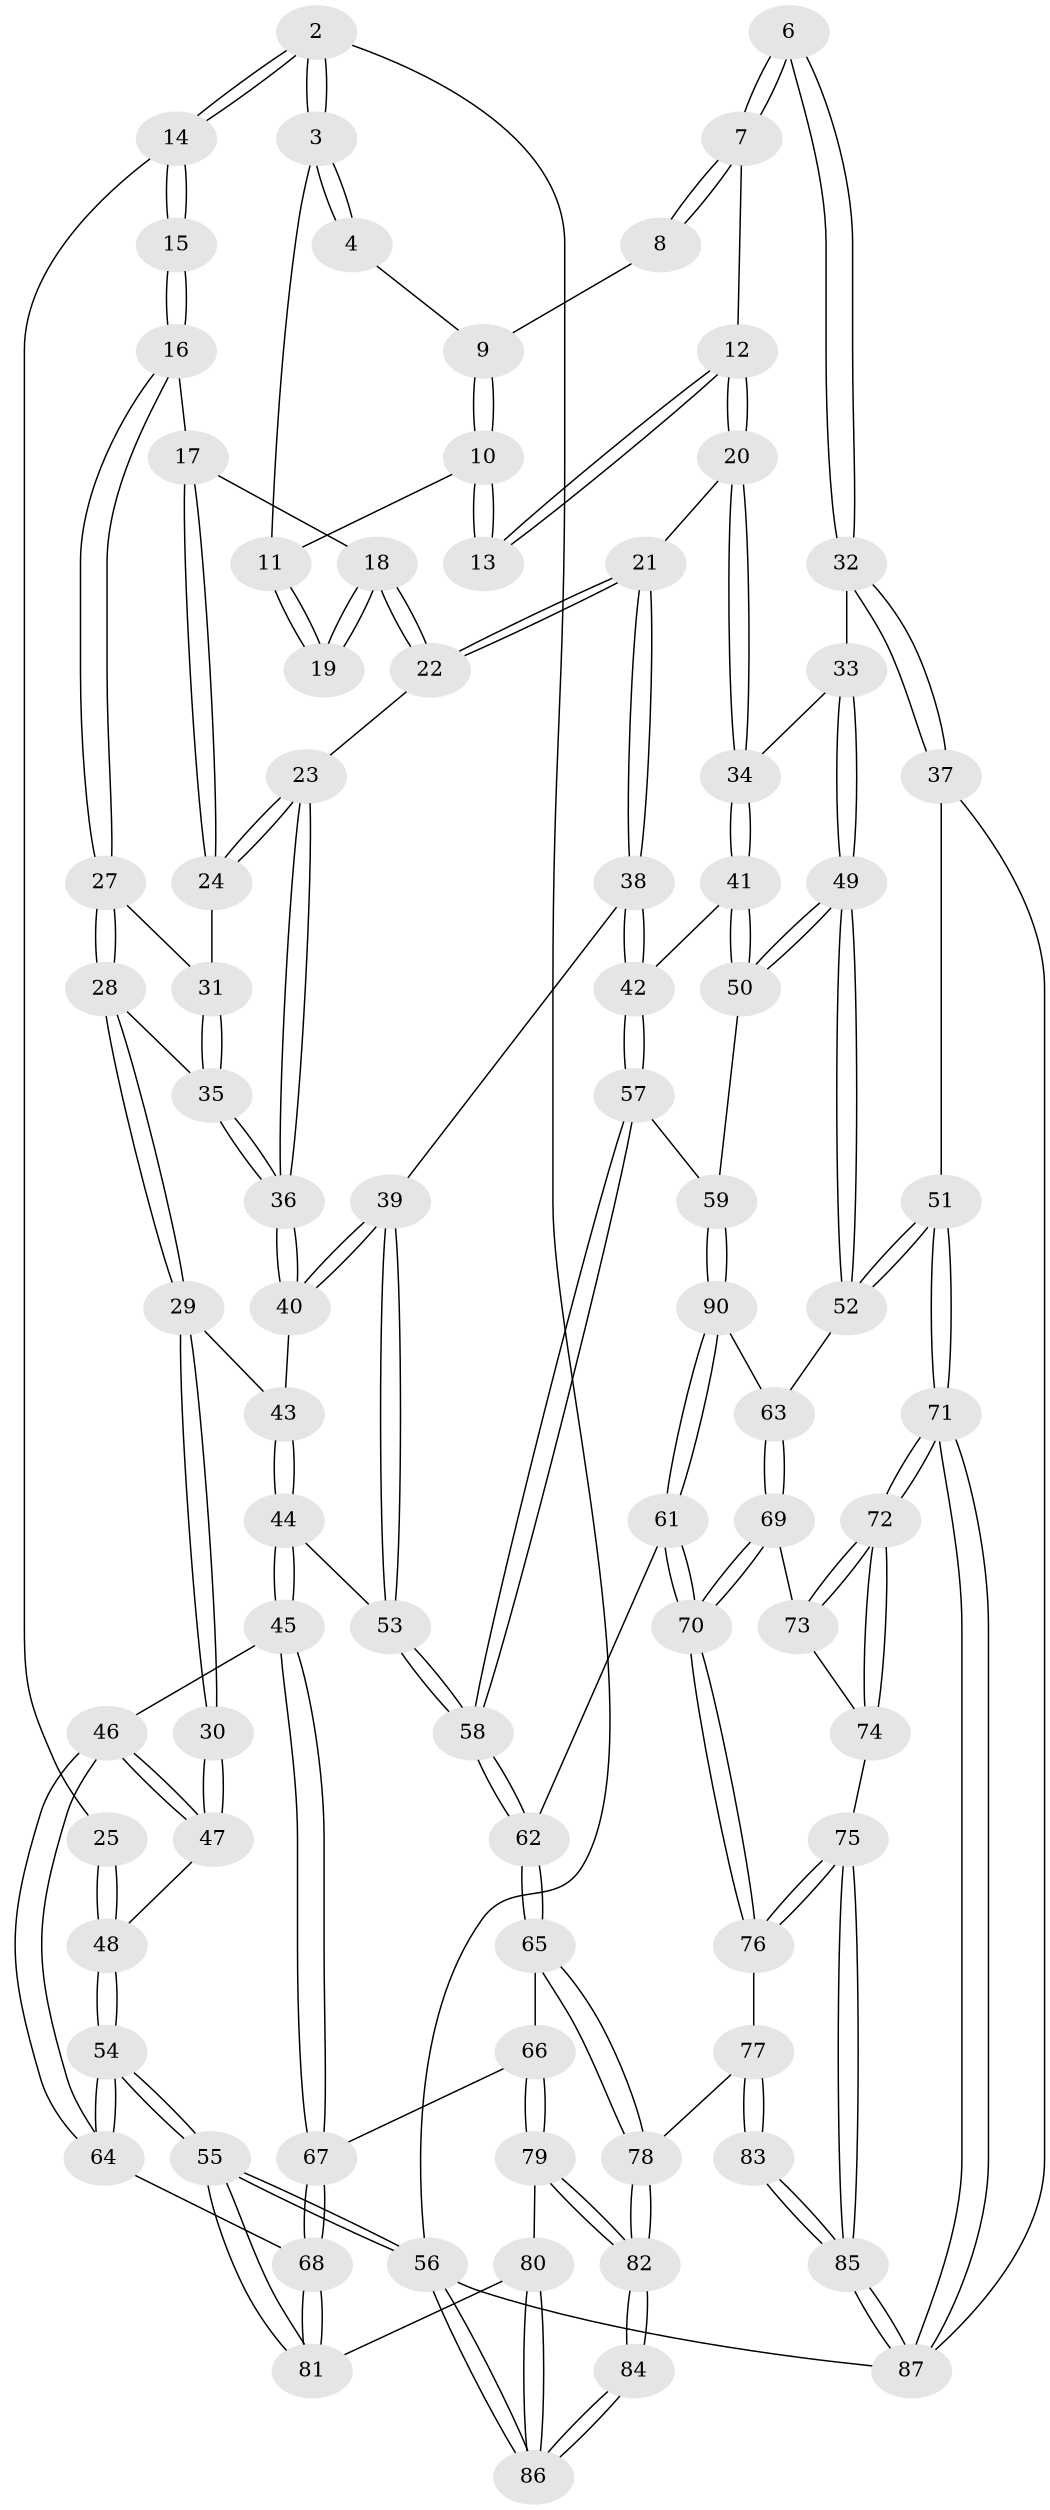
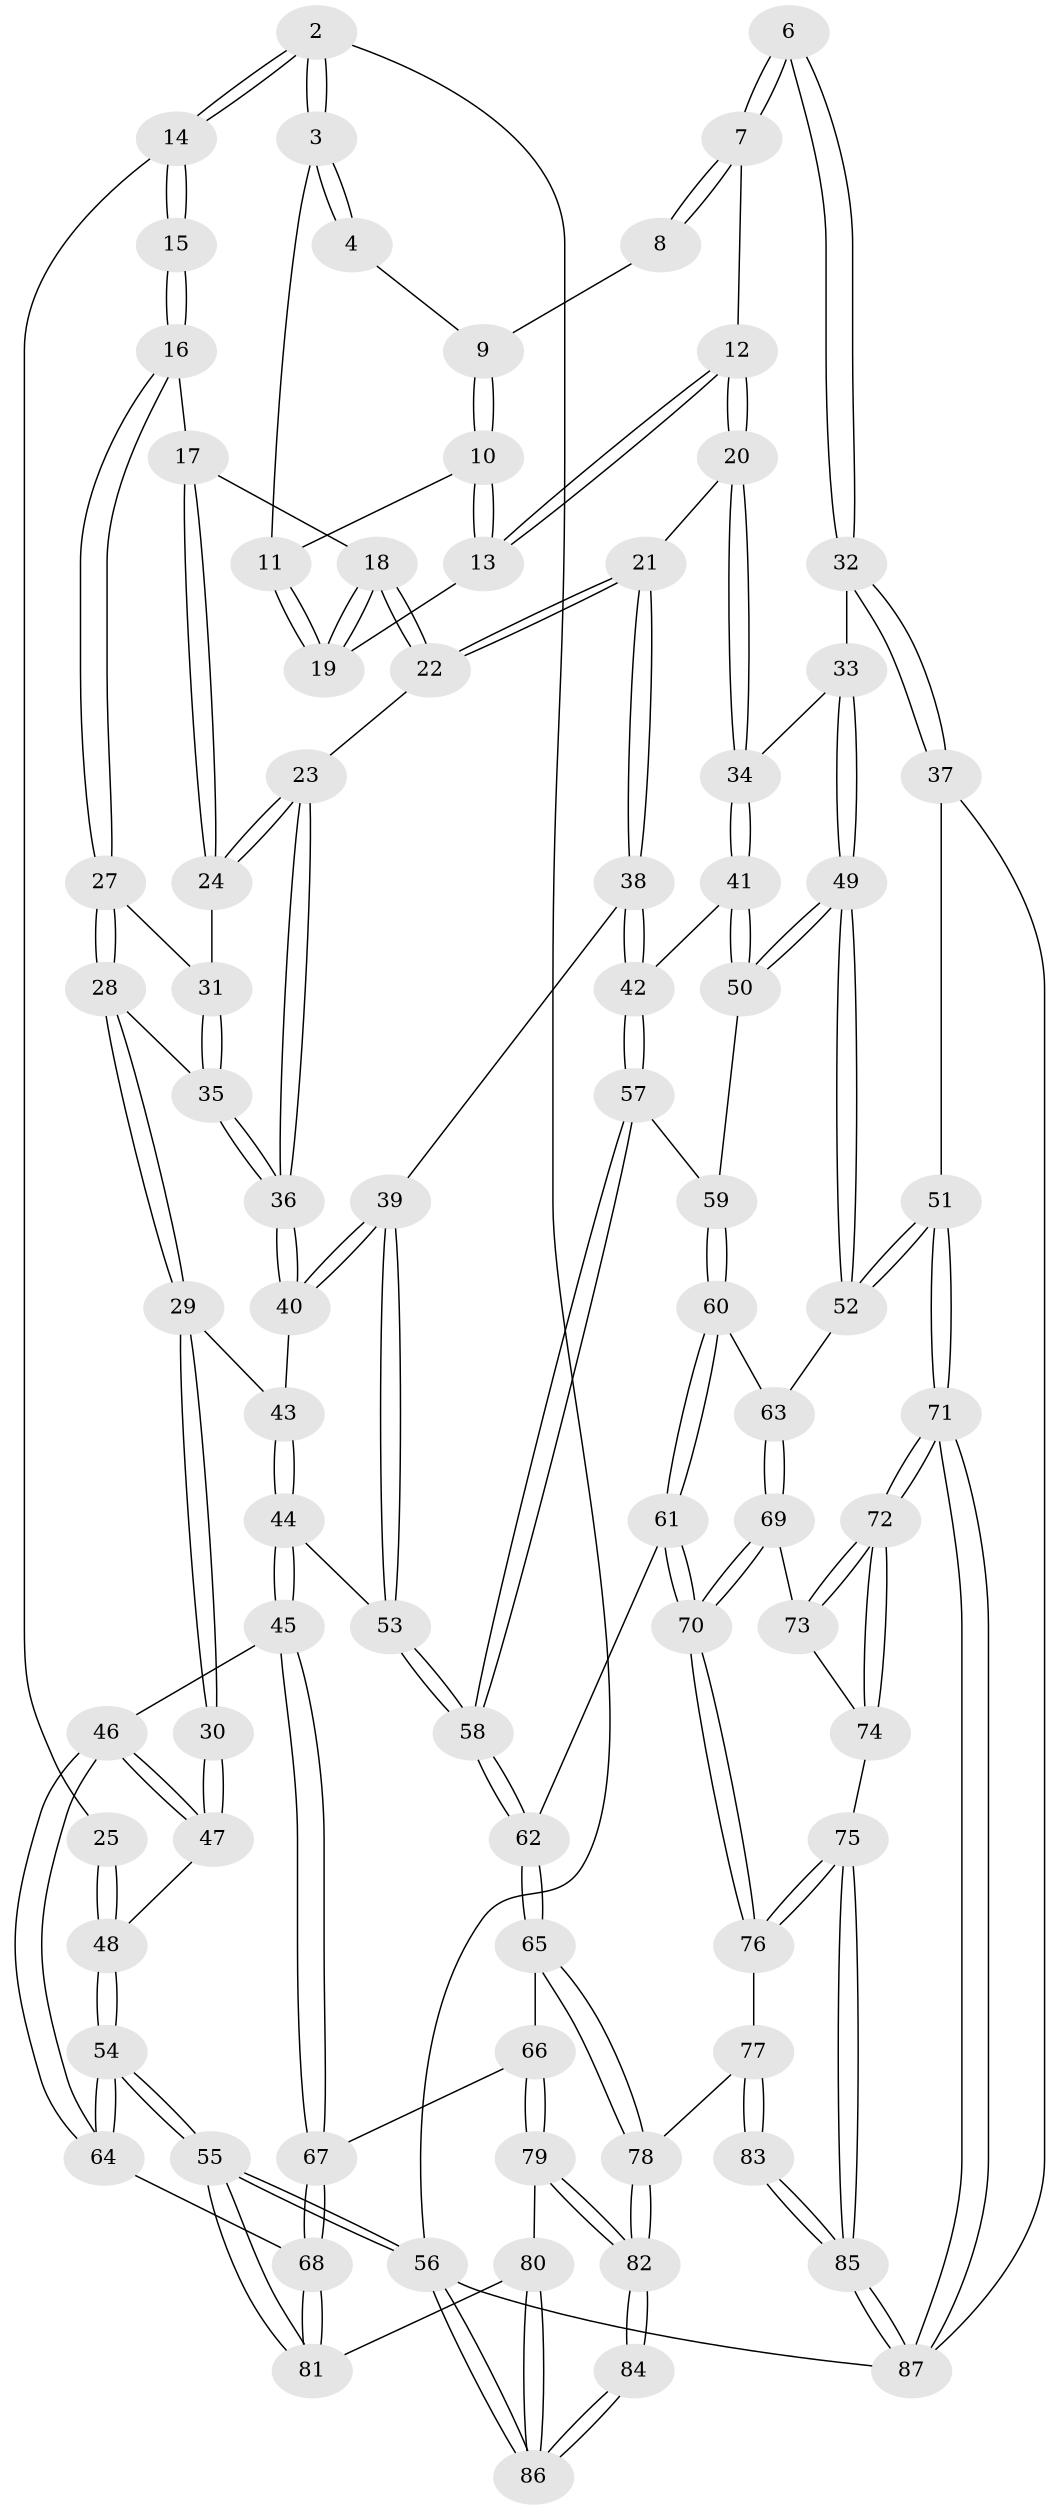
  graph {
    node [color=gray90 style=filled]
    2
    3
    14
    56
    6
    7
    32
    37
    51
    87
    4
    11
    15
    25
    86
    9
    19
    10
    8
    12
    33
    13
    20
    21
    34
    16
    48
    17
    27
    18
    24
    31
    28
    22
    23
    38
    41
    39
    42
    36
    40
    35
    54
    30
    47
    29
    43
    44
    49
    50
    52
    71
    53
    57
    58
    59
    45
    46
    67
    64
    68
    55
    63
-   60 [label=90]
+   60
    72
    69
    62
    81
    65
    61
    70
    76
    66
    78
    73
    79
    82
    80
    74
    77
    75
    85
    83
    84
    2 -- 3
    2 -- 3
    2 -- 14
    2 -- 14
    2 -- 56
    3 -- 4
    3 -- 4
    3 -- 11
    14 -- 15
    14 -- 15
    14 -- 25
    56 -- 87
    56 -- 86
    56 -- 86
    6 -- 7
    6 -- 7
    6 -- 32
    6 -- 32
    7 -- 8
    7 -- 8
    7 -- 12
    32 -- 37
    32 -- 37
    32 -- 33
    37 -- 51
    37 -- 87
    51 -- 52
    51 -- 52
    51 -- 71
    51 -- 71
    4 -- 9
    11 -- 19
    11 -- 19
    15 -- 16
    15 -- 16
    25 -- 48
    25 -- 48
    9 -- 10
    9 -- 10
    10 -- 11
    10 -- 13
    10 -- 13
    8 -- 9
    12 -- 13
    12 -- 13
    12 -- 20
    12 -- 20
    33 -- 34
    33 -- 49
    33 -- 49
+   13 -- 19
    20 -- 21
    20 -- 34
    20 -- 34
    21 -- 22
    21 -- 22
    21 -- 38
    21 -- 38
    34 -- 41
    34 -- 41
    16 -- 17
    16 -- 27
    16 -- 27
    48 -- 54
    48 -- 54
    17 -- 18
    17 -- 24
    17 -- 24
    27 -- 31
    27 -- 28
    27 -- 28
    18 -- 19
    18 -- 19
    18 -- 22
    18 -- 22
    24 -- 31
    31 -- 35
    31 -- 35
    28 -- 35
    28 -- 29
    28 -- 29
    22 -- 23
    23 -- 24
    23 -- 24
    23 -- 36
    23 -- 36
    38 -- 39
    38 -- 42
    38 -- 42
    41 -- 42
    41 -- 50
    41 -- 50
    39 -- 40
    39 -- 40
    39 -- 53
    39 -- 53
    42 -- 57
    42 -- 57
    36 -- 40
    36 -- 40
    40 -- 43
    35 -- 36
    35 -- 36
    54 -- 64
    54 -- 64
    54 -- 55
    54 -- 55
    30 -- 47
    30 -- 47
    47 -- 48
    29 -- 30
    29 -- 30
    29 -- 43
    43 -- 44
    43 -- 44
    44 -- 53
    44 -- 45
    44 -- 45
    49 -- 50
    49 -- 50
    49 -- 52
    49 -- 52
    50 -- 59
    52 -- 63
    71 -- 87
    71 -- 87
    71 -- 72
    71 -- 72
    53 -- 58
    53 -- 58
    57 -- 58
    57 -- 58
    57 -- 59
    58 -- 62
    58 -- 62
    59 -- 60
    59 -- 60
    45 -- 46
    45 -- 67
    45 -- 67
    46 -- 47
    46 -- 47
    46 -- 64
    46 -- 64
    67 -- 68
    67 -- 68
    64 -- 68
    68 -- 81
    68 -- 81
    55 -- 56
    55 -- 56
    55 -- 81
    55 -- 81
    63 -- 69
    63 -- 69
    60 -- 63
    60 -- 61
    60 -- 61
    72 -- 73
    72 -- 73
    72 -- 74
    72 -- 74
    69 -- 70
    69 -- 70
    69 -- 73
    62 -- 65
    62 -- 65
    65 -- 66
    65 -- 78
    65 -- 78
    61 -- 62
    61 -- 70
    61 -- 70
    70 -- 76
    70 -- 76
    76 -- 77
    66 -- 67
    66 -- 79
    66 -- 79
    78 -- 82
    78 -- 82
    73 -- 74
    79 -- 82
    79 -- 82
    79 -- 80
    82 -- 84
    82 -- 84
    80 -- 86
    80 -- 86
    80 -- 81
    74 -- 75
    77 -- 78
    77 -- 83
    77 -- 83
    75 -- 76
    75 -- 76
    75 -- 85
    75 -- 85
    85 -- 87
    85 -- 87
    83 -- 85
    83 -- 85
    84 -- 86
    84 -- 86
  }
